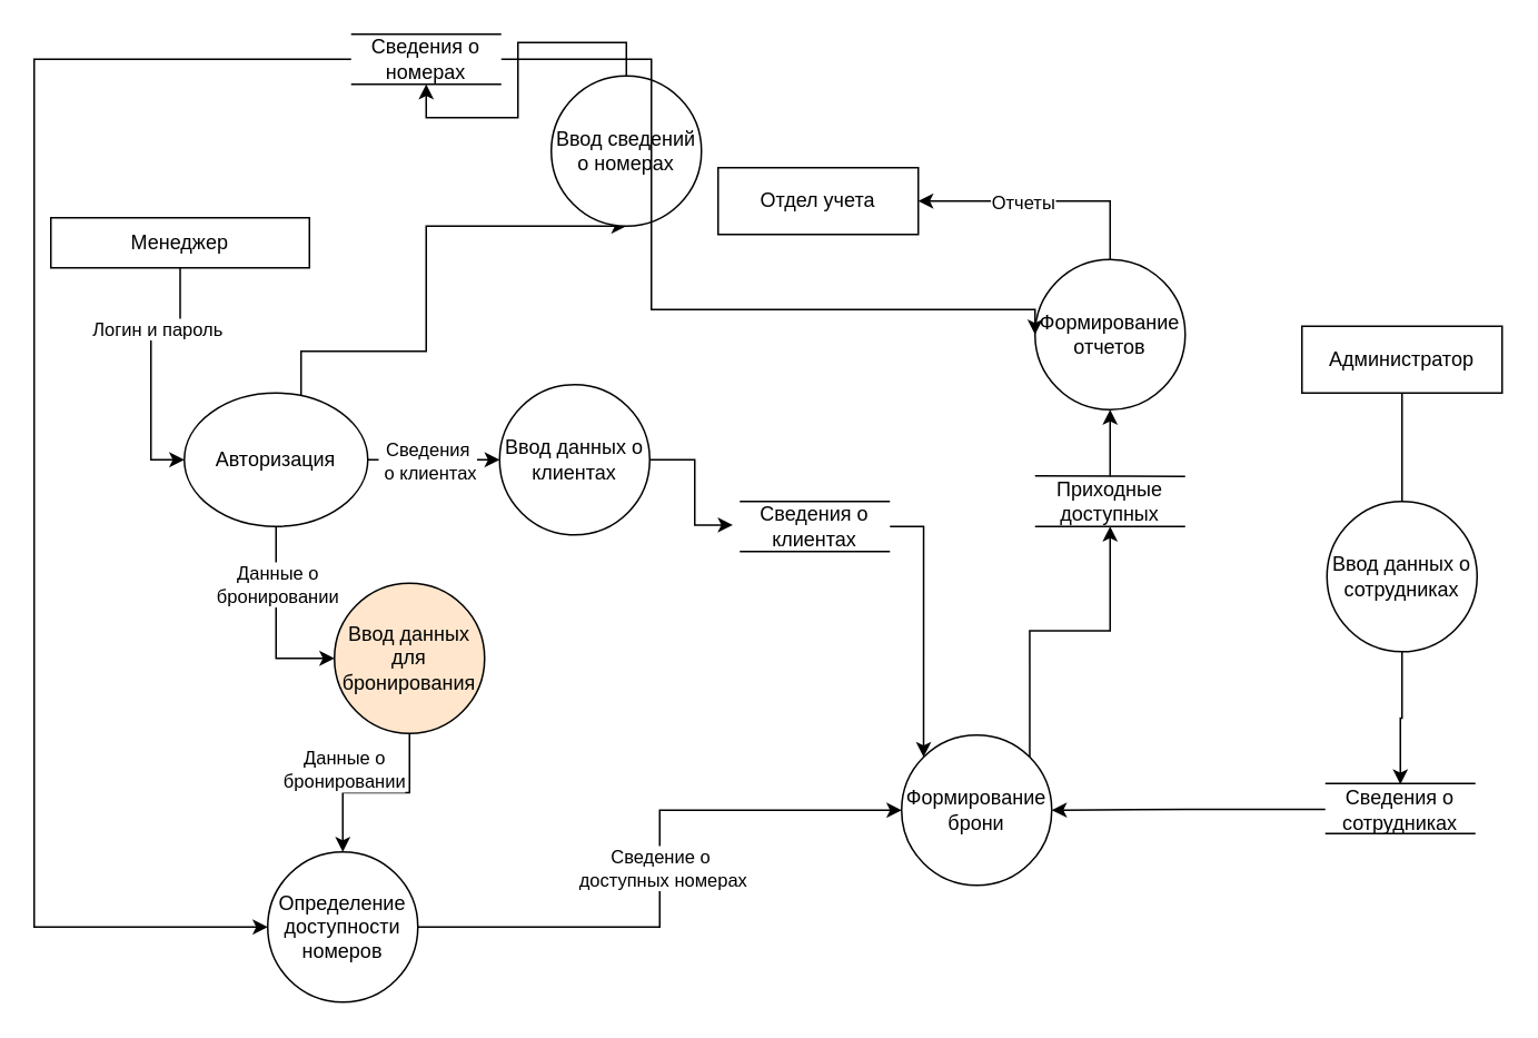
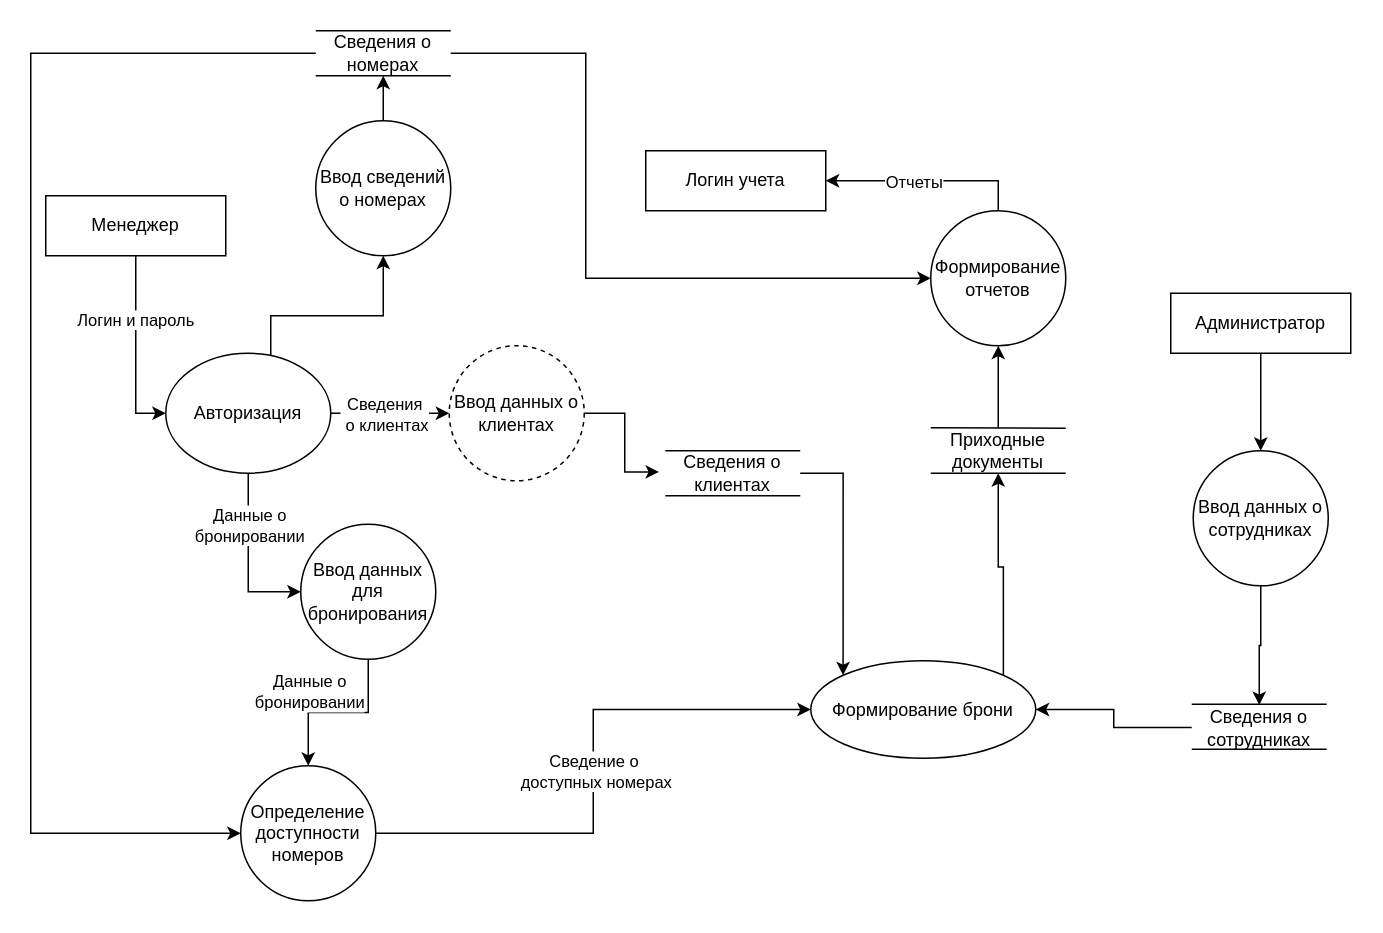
  <mxCell id="0" />
  <mxCell id="1" parent="0" />
  <mxCell id="2" style="edgeStyle=orthogonalEdgeStyle;rounded=0;orthogonalLoop=1;jettySize=auto;html=1;exitX=0.5;exitY=1;exitDx=0;exitDy=0;entryX=0;entryY=0.5;entryDx=0;entryDy=0;" parent="1" source="4" target="10" edge="1"><mxGeometry relative="1" as="geometry" /></mxCell>
  <mxCell id="3" value="Логин и пароль" style="edgeLabel;html=1;align=center;verticalAlign=middle;resizable=0;points=[];" vertex="1" connectable="0" parent="2"><mxGeometry x="-0.323" y="-1" relative="1" as="geometry"><mxPoint as="offset" /></mxGeometry></mxCell>
- <mxCell id="4" value="Менеджер" style="rounded=0;whiteSpace=wrap;html=1;" parent="1" vertex="1"><mxGeometry x="30" y="130" width="155" height="30" as="geometry" /></mxCell>
+ <mxCell id="4" value="Менеджер" style="rounded=0;whiteSpace=wrap;html=1;" parent="1" vertex="1"><mxGeometry x="30" y="130" width="120" height="40" as="geometry" /></mxCell>
  <mxCell id="5" style="edgeStyle=orthogonalEdgeStyle;rounded=0;orthogonalLoop=1;jettySize=auto;html=1;exitX=1;exitY=0;exitDx=0;exitDy=0;entryX=0.5;entryY=1;entryDx=0;entryDy=0;" parent="1" source="10" target="35" edge="1"><mxGeometry relative="1" as="geometry"><Array as="points"><mxPoint x="180" y="247" /><mxPoint x="180" y="210" /><mxPoint x="255" y="210" /></Array></mxGeometry></mxCell>
  <mxCell id="6" style="edgeStyle=orthogonalEdgeStyle;rounded=0;orthogonalLoop=1;jettySize=auto;html=1;exitX=0.5;exitY=1;exitDx=0;exitDy=0;entryX=0;entryY=0.5;entryDx=0;entryDy=0;" parent="1" source="10" target="13" edge="1"><mxGeometry relative="1" as="geometry" /></mxCell>
  <mxCell id="7" value="Данные о&lt;br style=&quot;border-color: var(--border-color);&quot;&gt;бронировании" style="edgeLabel;html=1;align=center;verticalAlign=middle;resizable=0;points=[];" vertex="1" connectable="0" parent="6"><mxGeometry x="-0.222" y="-5" relative="1" as="geometry"><mxPoint x="5" y="-10" as="offset" /></mxGeometry></mxCell>
  <mxCell id="8" style="edgeStyle=orthogonalEdgeStyle;rounded=0;orthogonalLoop=1;jettySize=auto;html=1;exitX=1;exitY=0.5;exitDx=0;exitDy=0;entryX=0;entryY=0.5;entryDx=0;entryDy=0;" parent="1" source="10" target="18" edge="1"><mxGeometry relative="1" as="geometry" /></mxCell>
  <mxCell id="9" value="Сведения&lt;br&gt;&amp;nbsp;о клиентах" style="edgeLabel;html=1;align=center;verticalAlign=middle;resizable=0;points=[];" vertex="1" connectable="0" parent="8"><mxGeometry x="-0.41" y="-1" relative="1" as="geometry"><mxPoint x="12" y="-1" as="offset" /></mxGeometry></mxCell>
  <mxCell id="10" value="Авторизация" style="ellipse;whiteSpace=wrap;html=1;aspect=fixed;" parent="1" vertex="1"><mxGeometry x="110" y="235" width="110" height="80" as="geometry" /></mxCell>
  <mxCell id="11" style="edgeStyle=orthogonalEdgeStyle;rounded=0;orthogonalLoop=1;jettySize=auto;html=1;exitX=0.5;exitY=1;exitDx=0;exitDy=0;entryX=0.5;entryY=0;entryDx=0;entryDy=0;" parent="1" source="13" target="24" edge="1"><mxGeometry relative="1" as="geometry"><mxPoint x="235" y="441" as="targetPoint" /></mxGeometry></mxCell>
  <mxCell id="12" value="Данные о &lt;br&gt;бронировании" style="edgeLabel;html=1;align=center;verticalAlign=middle;resizable=0;points=[];" vertex="1" connectable="0" parent="11"><mxGeometry x="0.548" relative="1" as="geometry"><mxPoint y="-25" as="offset" /></mxGeometry></mxCell>
- <mxCell id="13" value="Ввод данных для бронирования" style="ellipse;whiteSpace=wrap;html=1;aspect=fixed;fillColor=#ffe6cc;" parent="1" vertex="1"><mxGeometry x="200" y="349" width="90" height="90" as="geometry" /></mxCell>
- <mxCell id="14" style="edgeStyle=orthogonalEdgeStyle;rounded=0;orthogonalLoop=1;jettySize=auto;html=1;exitX=0.5;exitY=1;exitDx=0;exitDy=0;entryX=0.5;entryY=0;entryDx=0;entryDy=0;endArrow=none;" parent="1" source="15" target="17" edge="1"><mxGeometry relative="1" as="geometry" /></mxCell>
+ <mxCell id="13" value="Ввод данных для бронирования" style="ellipse;whiteSpace=wrap;html=1;aspect=fixed;" parent="1" vertex="1"><mxGeometry x="200" y="349" width="90" height="90" as="geometry" /></mxCell>
+ <mxCell id="14" style="edgeStyle=orthogonalEdgeStyle;rounded=0;orthogonalLoop=1;jettySize=auto;html=1;exitX=0.5;exitY=1;exitDx=0;exitDy=0;entryX=0.5;entryY=0;entryDx=0;entryDy=0;" parent="1" source="15" target="17" edge="1"><mxGeometry relative="1" as="geometry" /></mxCell>
  <mxCell id="15" value="Администратор" style="rounded=0;whiteSpace=wrap;html=1;" parent="1" vertex="1"><mxGeometry x="780" y="195" width="120" height="40" as="geometry" /></mxCell>
  <mxCell id="16" value="" style="edgeStyle=orthogonalEdgeStyle;rounded=0;orthogonalLoop=1;jettySize=auto;html=1;" edge="1" parent="1" source="17" target="37"><mxGeometry relative="1" as="geometry" /></mxCell>
  <mxCell id="17" value="Ввод данных о сотрудниках" style="ellipse;whiteSpace=wrap;html=1;aspect=fixed;" parent="1" vertex="1"><mxGeometry x="795" y="300" width="90" height="90" as="geometry" /></mxCell>
- <mxCell id="18" value="Ввод данных о клиентах" style="ellipse;whiteSpace=wrap;html=1;aspect=fixed;" parent="1" vertex="1"><mxGeometry x="299" y="230" width="90" height="90" as="geometry" /></mxCell>
+ <mxCell id="18" value="Ввод данных о клиентах" style="ellipse;whiteSpace=wrap;html=1;aspect=fixed;dashed=1;" parent="1" vertex="1"><mxGeometry x="299" y="230" width="90" height="90" as="geometry" /></mxCell>
  <mxCell id="19" style="edgeStyle=orthogonalEdgeStyle;rounded=0;orthogonalLoop=1;jettySize=auto;html=1;exitX=0.5;exitY=0;exitDx=0;exitDy=0;entryX=1;entryY=0.5;entryDx=0;entryDy=0;" parent="1" source="21" target="45" edge="1"><mxGeometry relative="1" as="geometry" /></mxCell>
  <mxCell id="20" value="Отчеты" style="edgeLabel;html=1;align=center;verticalAlign=middle;resizable=0;points=[];" vertex="1" connectable="0" parent="19"><mxGeometry x="0.536" y="-1" relative="1" as="geometry"><mxPoint x="27" y="1" as="offset" /></mxGeometry></mxCell>
- <mxCell id="21" value="Формирование отчетов" style="ellipse;whiteSpace=wrap;html=1;aspect=fixed;" parent="1" vertex="1"><mxGeometry x="620" y="155" width="90" height="90" as="geometry" /></mxCell>
+ <mxCell id="21" value="Формирование отчетов" style="ellipse;whiteSpace=wrap;html=1;aspect=fixed;" parent="1" vertex="1"><mxGeometry x="620" y="140" width="90" height="90" as="geometry" /></mxCell>
  <mxCell id="22" style="edgeStyle=orthogonalEdgeStyle;rounded=0;orthogonalLoop=1;jettySize=auto;html=1;exitX=1;exitY=0.5;exitDx=0;exitDy=0;entryX=0;entryY=0.5;entryDx=0;entryDy=0;" parent="1" source="24" target="41" edge="1"><mxGeometry relative="1" as="geometry" /></mxCell>
  <mxCell id="23" value="Сведение о&amp;nbsp;&lt;br&gt;доступных номерах" style="edgeLabel;html=1;align=center;verticalAlign=middle;resizable=0;points=[];" vertex="1" connectable="0" parent="22"><mxGeometry x="0.006" y="-1" relative="1" as="geometry"><mxPoint as="offset" /></mxGeometry></mxCell>
  <mxCell id="24" value="Определение доступности номеров" style="ellipse;whiteSpace=wrap;html=1;aspect=fixed;" parent="1" vertex="1"><mxGeometry x="160" y="510" width="90" height="90" as="geometry" /></mxCell>
  <mxCell id="25" value="" style="group" parent="1" vertex="1" connectable="0"><mxGeometry x="620" y="284.73" width="90" height="30.27" as="geometry" /></mxCell>
- <mxCell id="26" value="Приходные доступных" style="text;html=1;align=center;verticalAlign=middle;whiteSpace=wrap;rounded=0;" parent="25" vertex="1"><mxGeometry y="0.27" width="90" height="30" as="geometry" /></mxCell>
+ <mxCell id="26" value="Приходные документы" style="text;html=1;align=center;verticalAlign=middle;whiteSpace=wrap;rounded=0;" parent="25" vertex="1"><mxGeometry y="0.27" width="90" height="30" as="geometry" /></mxCell>
  <mxCell id="27" value="" style="endArrow=none;html=1;rounded=0;" parent="25" edge="1"><mxGeometry width="50" height="50" relative="1" as="geometry"><mxPoint as="sourcePoint" /><mxPoint x="90" y="0.27" as="targetPoint" /></mxGeometry></mxCell>
  <mxCell id="28" value="" style="endArrow=none;html=1;rounded=0;" parent="25" edge="1"><mxGeometry width="50" height="50" relative="1" as="geometry"><mxPoint y="30.27" as="sourcePoint" /><mxPoint x="90" y="30.27" as="targetPoint" /></mxGeometry></mxCell>
  <mxCell id="29" value="" style="group" parent="1" vertex="1" connectable="0"><mxGeometry x="443" y="300" width="90" height="30" as="geometry" /></mxCell>
  <mxCell id="30" value="Сведения о клиентах" style="text;html=1;align=center;verticalAlign=middle;whiteSpace=wrap;rounded=0;" parent="29" vertex="1"><mxGeometry width="90" height="30" as="geometry" /></mxCell>
  <mxCell id="31" value="" style="endArrow=none;html=1;rounded=0;exitX=0;exitY=0;exitDx=0;exitDy=0;entryX=1;entryY=0;entryDx=0;entryDy=0;" parent="29" source="30" target="30" edge="1"><mxGeometry width="50" height="50" relative="1" as="geometry"><mxPoint x="40" y="120" as="sourcePoint" /><mxPoint x="90" y="70" as="targetPoint" /></mxGeometry></mxCell>
  <mxCell id="32" value="" style="endArrow=none;html=1;rounded=0;exitX=0;exitY=0;exitDx=0;exitDy=0;entryX=1;entryY=0;entryDx=0;entryDy=0;" parent="29" edge="1"><mxGeometry width="50" height="50" relative="1" as="geometry"><mxPoint y="30" as="sourcePoint" /><mxPoint x="90" y="30" as="targetPoint" /></mxGeometry></mxCell>
  <mxCell id="33" style="edgeStyle=orthogonalEdgeStyle;rounded=0;orthogonalLoop=1;jettySize=auto;html=1;exitX=1;exitY=0.5;exitDx=0;exitDy=0;entryX=-0.046;entryY=0.471;entryDx=0;entryDy=0;entryPerimeter=0;" parent="1" source="18" target="30" edge="1"><mxGeometry relative="1" as="geometry" /></mxCell>
  <mxCell id="34" style="edgeStyle=orthogonalEdgeStyle;rounded=0;orthogonalLoop=1;jettySize=auto;html=1;exitX=0.5;exitY=0;exitDx=0;exitDy=0;entryX=0.5;entryY=1;entryDx=0;entryDy=0;" edge="1" parent="1" source="35" target="47"><mxGeometry relative="1" as="geometry"><mxPoint x="20" y="280" as="targetPoint" /></mxGeometry></mxCell>
- <mxCell id="35" value="Ввод сведений о номерах" style="ellipse;whiteSpace=wrap;html=1;aspect=fixed;" parent="1" vertex="1"><mxGeometry x="330" y="45" width="90" height="90" as="geometry" /></mxCell>
+ <mxCell id="35" value="Ввод сведений о номерах" style="ellipse;whiteSpace=wrap;html=1;aspect=fixed;" parent="1" vertex="1"><mxGeometry x="210" y="80" width="90" height="90" as="geometry" /></mxCell>
  <mxCell id="36" value="" style="group" parent="1" vertex="1" connectable="0"><mxGeometry x="794" y="469" width="90" height="30.5" as="geometry" /></mxCell>
  <mxCell id="37" value="Сведения о сотрудниках" style="text;html=1;align=center;verticalAlign=middle;whiteSpace=wrap;rounded=0;" parent="36" vertex="1"><mxGeometry y="0.5" width="90" height="30" as="geometry" /></mxCell>
  <mxCell id="38" value="" style="endArrow=none;html=1;rounded=0;exitX=0;exitY=0;exitDx=0;exitDy=0;entryX=1;entryY=0;entryDx=0;entryDy=0;" parent="36" edge="1"><mxGeometry width="50" height="50" relative="1" as="geometry"><mxPoint as="sourcePoint" /><mxPoint x="90" as="targetPoint" /></mxGeometry></mxCell>
  <mxCell id="39" value="" style="endArrow=none;html=1;rounded=0;exitX=0;exitY=0;exitDx=0;exitDy=0;entryX=1;entryY=0;entryDx=0;entryDy=0;" parent="36" edge="1"><mxGeometry width="50" height="50" relative="1" as="geometry"><mxPoint y="30" as="sourcePoint" /><mxPoint x="90" y="30" as="targetPoint" /></mxGeometry></mxCell>
  <mxCell id="40" style="edgeStyle=orthogonalEdgeStyle;rounded=0;orthogonalLoop=1;jettySize=auto;html=1;exitX=1;exitY=0;exitDx=0;exitDy=0;entryX=0.5;entryY=1;entryDx=0;entryDy=0;" parent="1" source="41" target="26" edge="1"><mxGeometry relative="1" as="geometry" /></mxCell>
- <mxCell id="41" value="Формирование брони" style="ellipse;whiteSpace=wrap;html=1;aspect=fixed;" parent="1" vertex="1"><mxGeometry x="540" y="440" width="90" height="90" as="geometry" /></mxCell>
+ <mxCell id="41" value="Формирование брони" style="ellipse;whiteSpace=wrap;html=1;aspect=fixed;" parent="1" vertex="1"><mxGeometry x="540" y="440" width="150" height="65" as="geometry" /></mxCell>
  <mxCell id="42" style="edgeStyle=orthogonalEdgeStyle;rounded=0;orthogonalLoop=1;jettySize=auto;html=1;exitX=1;exitY=0.5;exitDx=0;exitDy=0;entryX=0;entryY=0;entryDx=0;entryDy=0;" parent="1" source="30" target="41" edge="1"><mxGeometry relative="1" as="geometry" /></mxCell>
  <mxCell id="43" style="edgeStyle=orthogonalEdgeStyle;rounded=0;orthogonalLoop=1;jettySize=auto;html=1;exitX=0;exitY=0.5;exitDx=0;exitDy=0;entryX=1;entryY=0.5;entryDx=0;entryDy=0;" parent="1" source="37" target="41" edge="1"><mxGeometry relative="1" as="geometry" /></mxCell>
  <mxCell id="44" style="edgeStyle=orthogonalEdgeStyle;rounded=0;orthogonalLoop=1;jettySize=auto;html=1;entryX=0.5;entryY=1;entryDx=0;entryDy=0;" parent="1" source="26" target="21" edge="1"><mxGeometry relative="1" as="geometry" /></mxCell>
- <mxCell id="45" value="Отдел учета" style="rounded=0;whiteSpace=wrap;html=1;" parent="1" vertex="1"><mxGeometry x="430" y="100" width="120" height="40" as="geometry" /></mxCell>
+ <mxCell id="45" value="Логин учета" style="rounded=0;whiteSpace=wrap;html=1;" parent="1" vertex="1"><mxGeometry x="430" y="100" width="120" height="40" as="geometry" /></mxCell>
  <mxCell id="46" value="" style="group" vertex="1" connectable="0" parent="1"><mxGeometry x="210" y="20" width="90" height="30" as="geometry" /></mxCell>
  <mxCell id="47" value="Сведения о номерах" style="text;html=1;align=center;verticalAlign=middle;whiteSpace=wrap;rounded=0;" vertex="1" parent="46"><mxGeometry width="90" height="30" as="geometry" /></mxCell>
  <mxCell id="48" value="" style="endArrow=none;html=1;rounded=0;exitX=0;exitY=0;exitDx=0;exitDy=0;entryX=1;entryY=0;entryDx=0;entryDy=0;" edge="1" parent="46" source="47" target="47"><mxGeometry width="50" height="50" relative="1" as="geometry"><mxPoint x="40" y="120" as="sourcePoint" /><mxPoint x="90" y="70" as="targetPoint" /></mxGeometry></mxCell>
  <mxCell id="49" value="" style="endArrow=none;html=1;rounded=0;exitX=0;exitY=0;exitDx=0;exitDy=0;entryX=1;entryY=0;entryDx=0;entryDy=0;" edge="1" parent="46"><mxGeometry width="50" height="50" relative="1" as="geometry"><mxPoint y="30" as="sourcePoint" /><mxPoint x="90" y="30" as="targetPoint" /></mxGeometry></mxCell>
  <mxCell id="50" style="edgeStyle=orthogonalEdgeStyle;rounded=0;orthogonalLoop=1;jettySize=auto;html=1;entryX=0;entryY=0.5;entryDx=0;entryDy=0;exitX=0;exitY=0.5;exitDx=0;exitDy=0;" edge="1" parent="1" source="47" target="24"><mxGeometry relative="1" as="geometry"><Array as="points"><mxPoint x="20" y="35" /><mxPoint x="20" y="555" /></Array></mxGeometry></mxCell>
  <mxCell id="51" style="edgeStyle=orthogonalEdgeStyle;rounded=0;orthogonalLoop=1;jettySize=auto;html=1;exitX=1;exitY=0.5;exitDx=0;exitDy=0;entryX=0;entryY=0.5;entryDx=0;entryDy=0;" edge="1" parent="1" source="47" target="21"><mxGeometry relative="1" as="geometry"><Array as="points"><mxPoint x="390" y="35" /><mxPoint x="390" y="185" /></Array></mxGeometry></mxCell>
